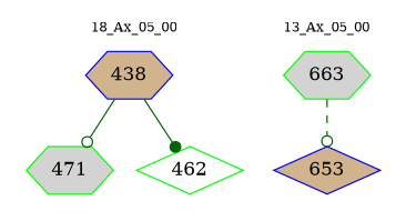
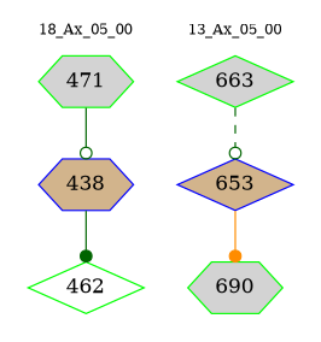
  digraph {
    fontname="DejaVu Serif"
    node [color=green fillcolor=lightgrey fontname="DejaVu Serif" shape=hexagon style=filled]
    edge [arrowhead=odot color=darkgreen fontname="DejaVu Serif" style=solid]
    n1 [label=471]
    n2 [color=blue fillcolor=tan label=438]
    n3 [fillcolor=white label=462 shape=diamond]
-   n4 [label=663]
+   n4 [label=663 shape=diamond]
    n5 [color=blue fillcolor=tan label=653 shape=diamond]
+   n6 [label=690]
    subgraph cluster_1 {
      color=white
      fontsize=10
      label="18_Ax_05_00"
      n1
      n2
      n3
    }
    subgraph cluster_2 {
      color=white
      fontsize=10
      label="13_Ax_05_00"
      n4
      n5
+     n6
    }
-   n2 -> n1
+   n1 -> n2
    n2 -> n3 [arrowhead=dot]
    n4 -> n5 [style=dashed]
+   n5 -> n6 [arrowhead=dot color=darkorange]
  }
